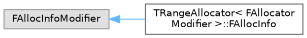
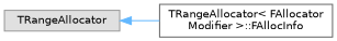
  digraph {
    rankdir=LR
    node [fontname=Helvetica fontsize=10 shape=box style=filled]
-   n1 [color=grey60 fillcolor="#E0E0E0" height=0.2 label=FAllocInfoModifier width=0.4]
+   n1 [color=grey60 fillcolor="#E0E0E0" height=0.2 label=TRangeAllocator width=0.4]
    n2 [color=grey40 fillcolor=white height=0.2 label="TRangeAllocator\< FAllocator\lModifier \>::FAllocInfo" width=0.4]
    n1 -> n2 [color=steelblue1 dir=back fontname=Helvetica fontsize=10 labelfontname=Helvetica labelfontsize=10 style=solid]
  }
